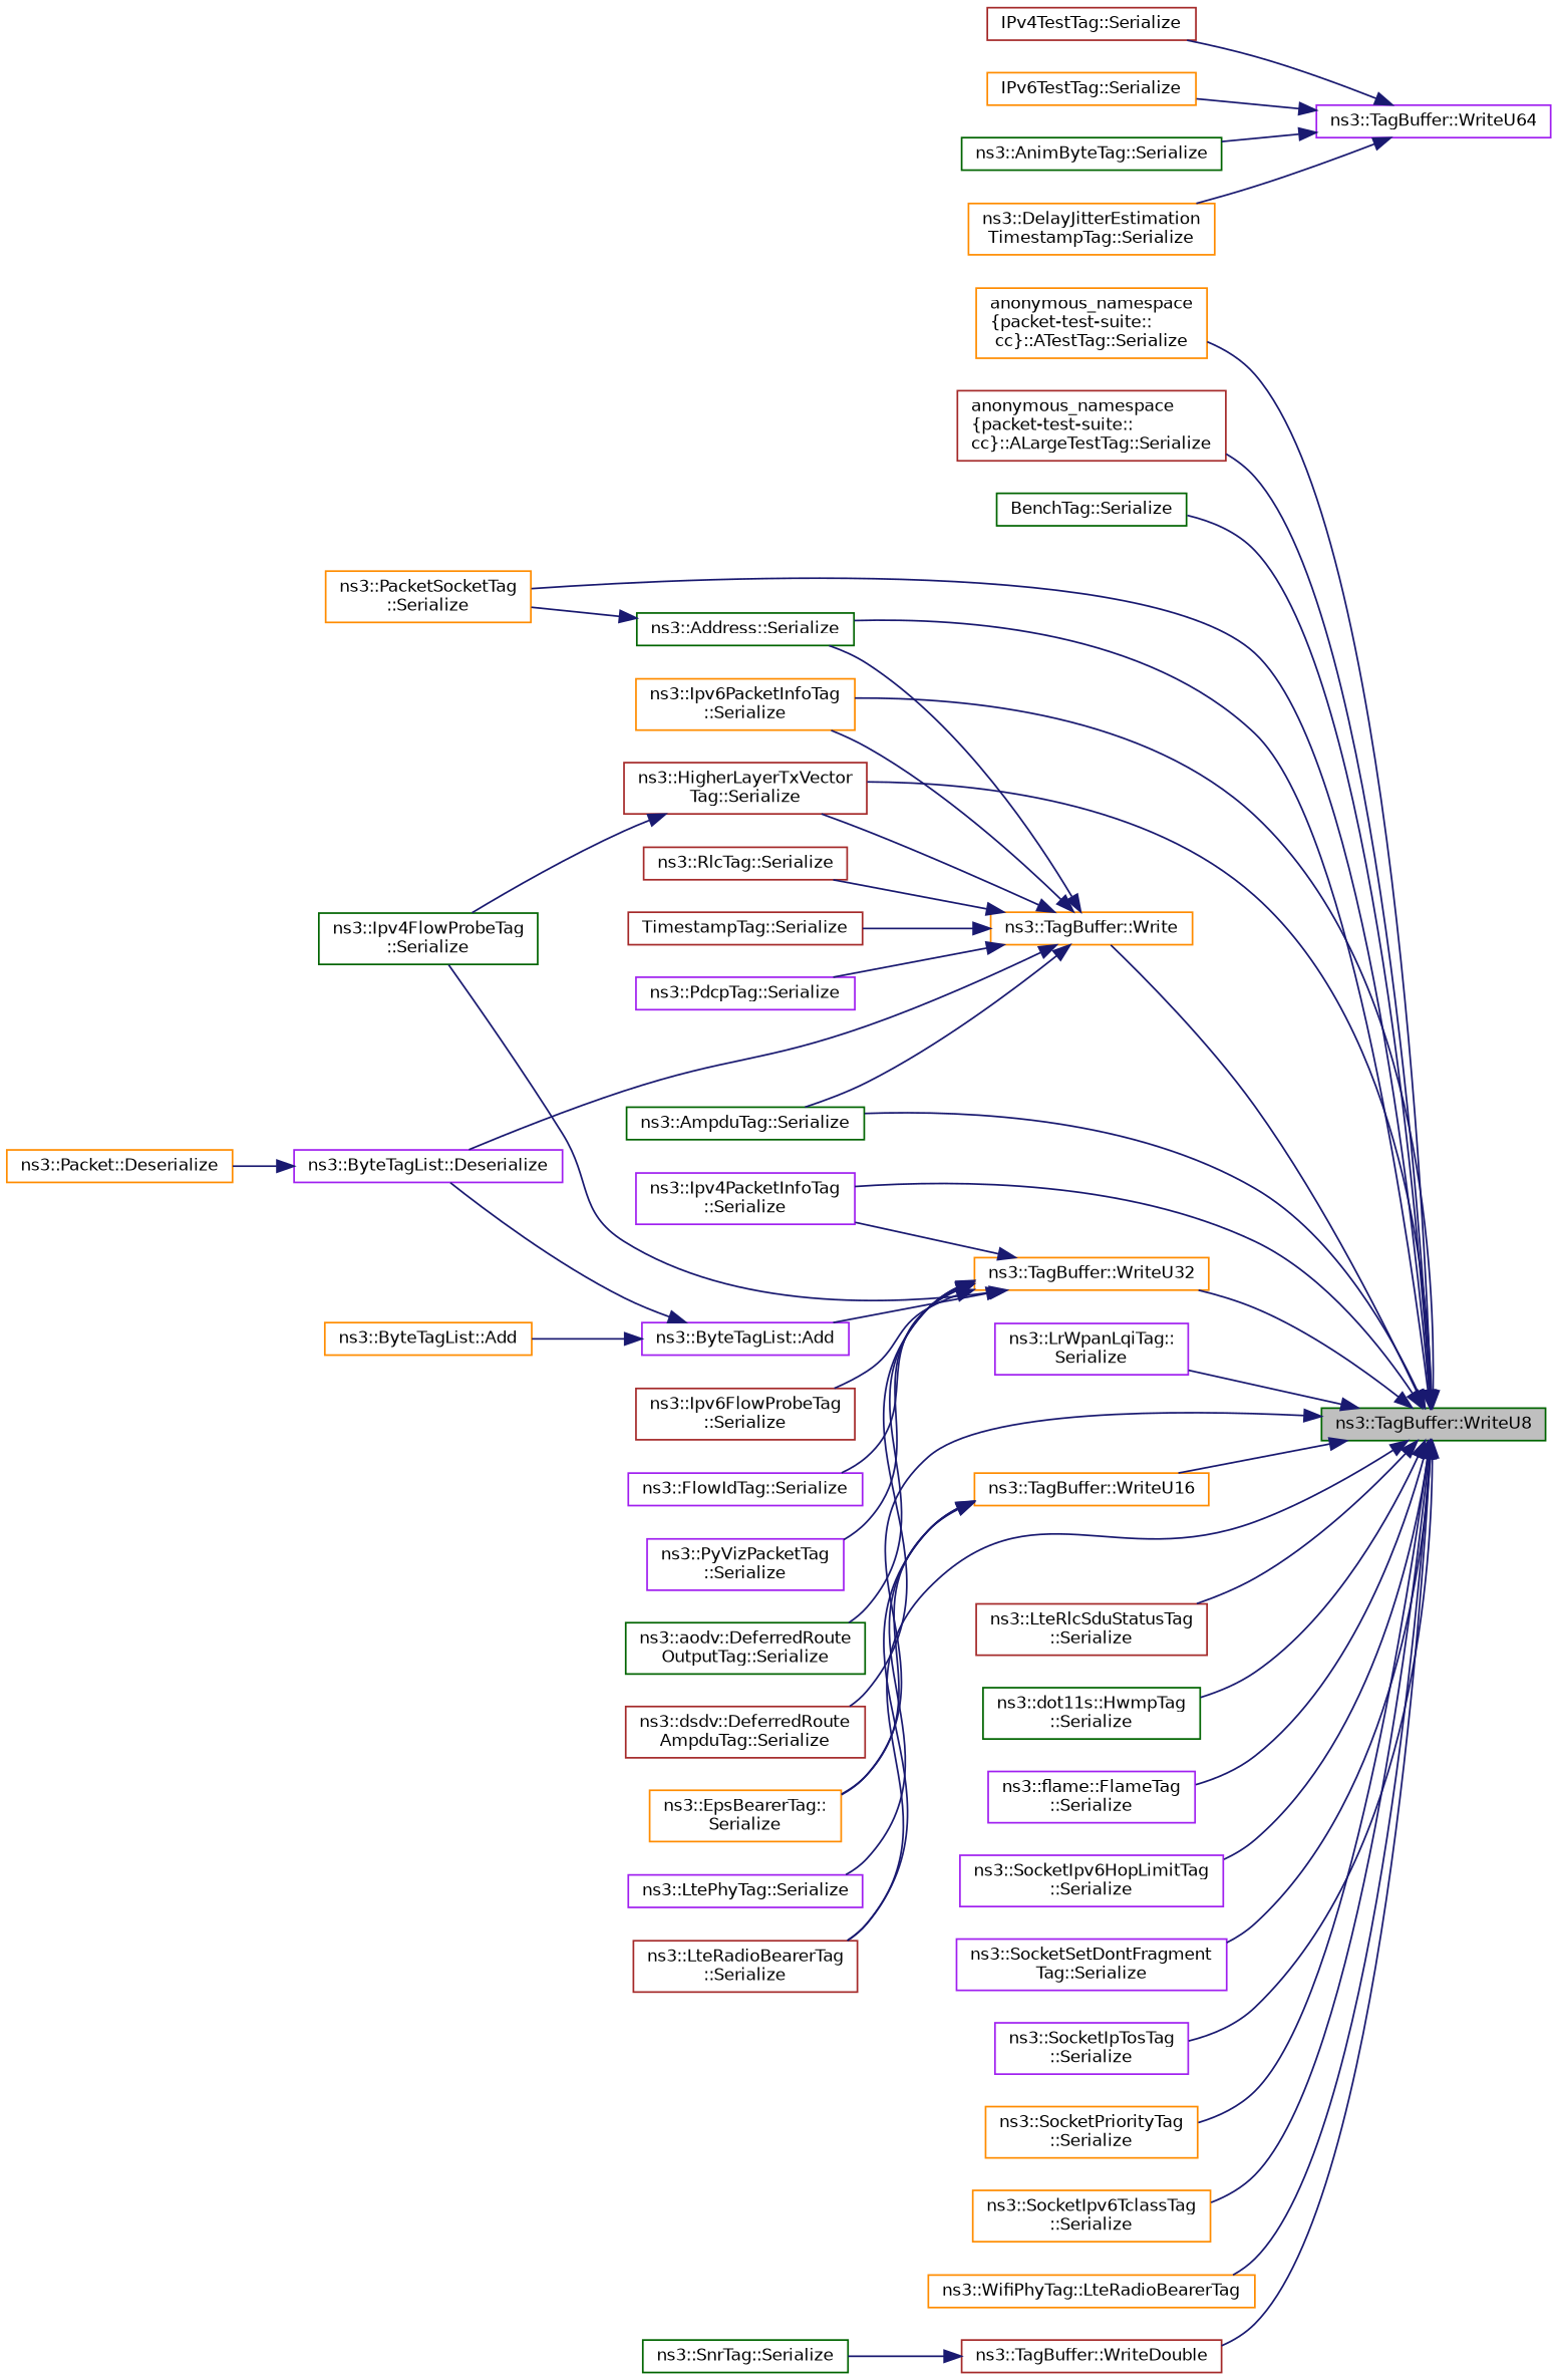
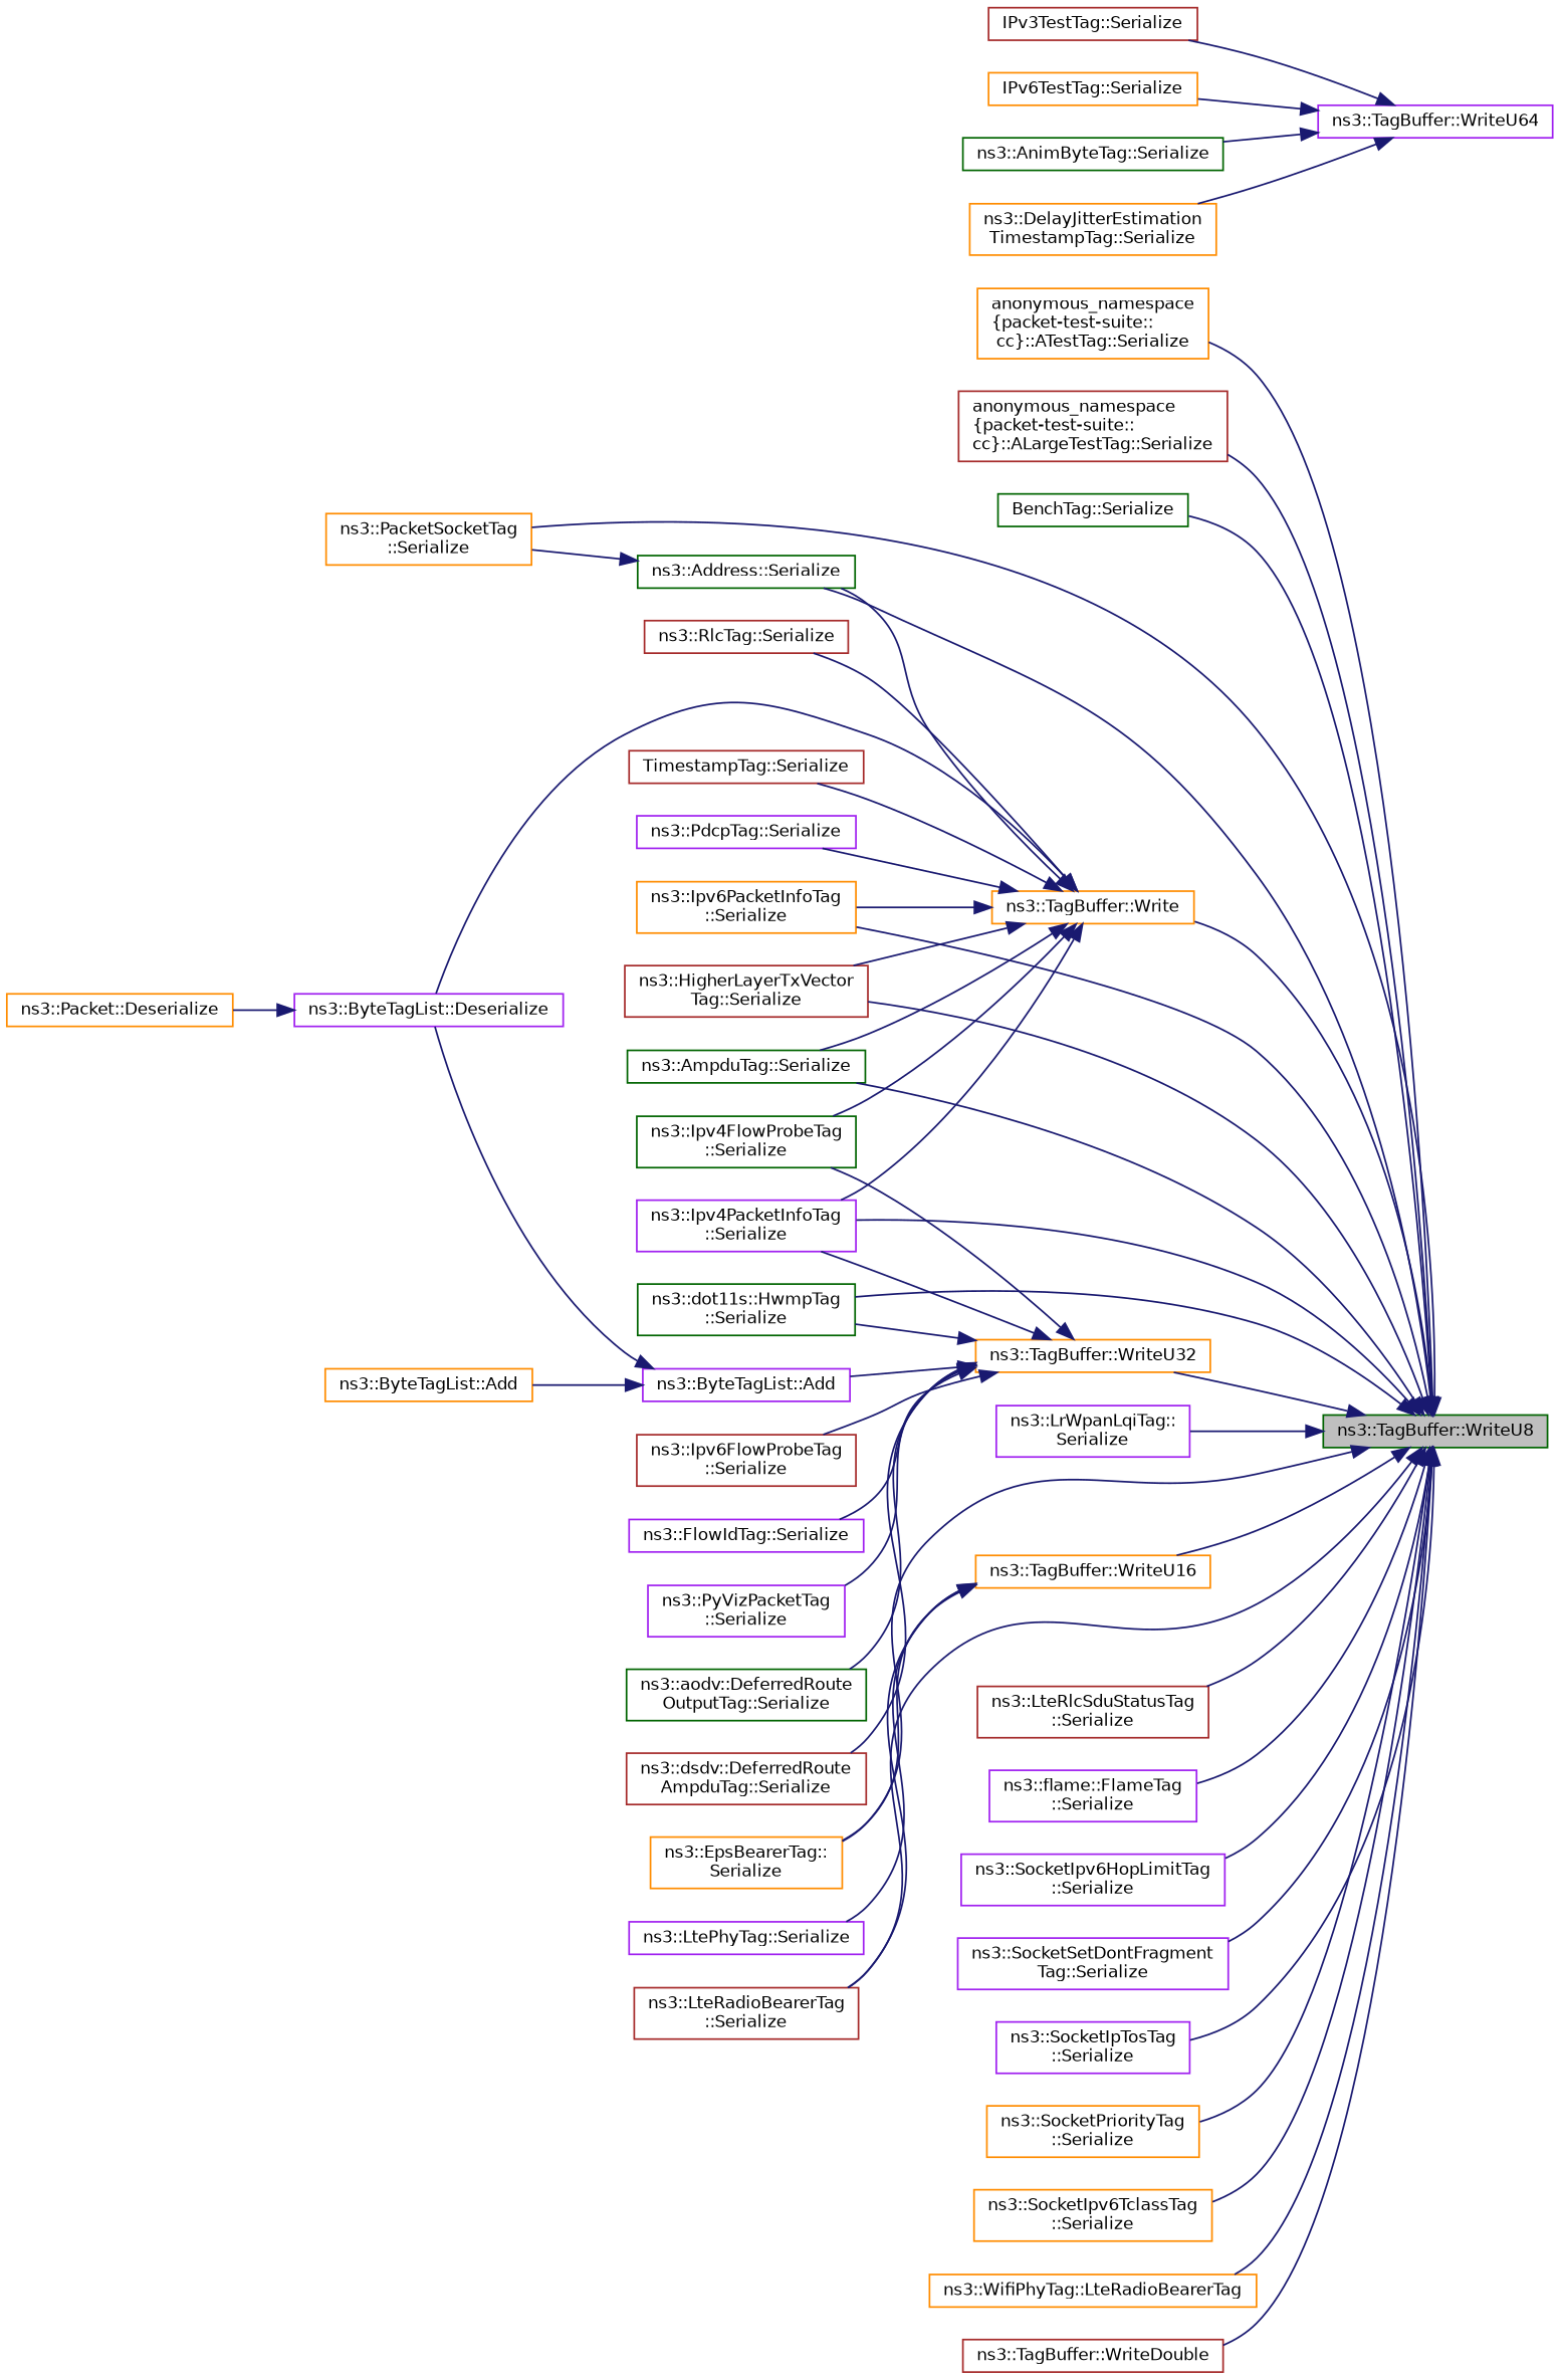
  digraph {
    rankdir=RL
    node [color=darkorange fillcolor=white fontname=Helvetica fontsize=10 shape=record style=filled]
    edge [color=midnightblue dir=back fontname=Helvetica fontsize=10 labelfontname=Helvetica labelfontsize=10 style=solid]
    n1 [color=darkgreen fillcolor=grey75 fontcolor=black height=0.2 label="ns3::TagBuffer::WriteU8" width=0.4]
    n2 [height=0.2 label="anonymous_namespace\l\{packet-test-suite::\lcc\}::ATestTag::Serialize" width=0.4]
    n3 [color=brown height=0.2 label="anonymous_namespace\l\{packet-test-suite::\lcc\}::ALargeTestTag::Serialize" width=0.4]
    n4 [color=darkgreen height=0.2 label="BenchTag::Serialize" width=0.4]
    n5 [color=darkgreen height=0.2 label="ns3::Address::Serialize" width=0.4]
    n6 [height=0.2 label="ns3::PacketSocketTag\l::Serialize" width=0.4]
    n7 [color=purple height=0.2 label="ns3::Ipv4PacketInfoTag\l::Serialize" width=0.4]
    n8 [height=0.2 label="ns3::Ipv6PacketInfoTag\l::Serialize" width=0.4]
    n9 [color=purple height=0.2 label="ns3::LrWpanLqiTag::\lSerialize" width=0.4]
    n10 [height=0.2 label="ns3::EpsBearerTag::\lSerialize" width=0.4]
    n11 [color=brown height=0.2 label="ns3::LteRadioBearerTag\l::Serialize" width=0.4]
    n12 [color=brown height=0.2 label="ns3::LteRlcSduStatusTag\l::Serialize" width=0.4]
    n13 [color=darkgreen height=0.2 label="ns3::dot11s::HwmpTag\l::Serialize" width=0.4]
    n14 [color=purple height=0.2 label="ns3::flame::FlameTag\l::Serialize" width=0.4]
    n15 [color=purple height=0.2 label="ns3::SocketIpv6HopLimitTag\l::Serialize" width=0.4]
    n16 [color=purple height=0.2 label="ns3::SocketSetDontFragment\lTag::Serialize" width=0.4]
    n17 [color=purple height=0.2 label="ns3::SocketIpTosTag\l::Serialize" width=0.4]
    n18 [height=0.2 label="ns3::SocketPriorityTag\l::Serialize" width=0.4]
    n19 [height=0.2 label="ns3::SocketIpv6TclassTag\l::Serialize" width=0.4]
    n20 [color=brown height=0.2 label="ns3::HigherLayerTxVector\lTag::Serialize" width=0.4]
    n21 [color=darkgreen height=0.2 label="ns3::AmpduTag::Serialize" width=0.4]
    n22 [height=0.2 label="ns3::WifiPhyTag::LteRadioBearerTag" width=0.4]
    n23 [height=0.2 label="ns3::TagBuffer::Write" width=0.4]
    n24 [color=brown height=0.2 label="ns3::TagBuffer::WriteDouble" width=0.4]
    n25 [height=0.2 label="ns3::TagBuffer::WriteU16" width=0.4]
    n26 [height=0.2 label="ns3::TagBuffer::WriteU32" width=0.4]
    n27 [color=purple height=0.2 label="ns3::ByteTagList::Deserialize" width=0.4]
    n28 [color=darkgreen height=0.2 label="ns3::Ipv4FlowProbeTag\l::Serialize" width=0.4]
    n29 [color=brown height=0.2 label="TimestampTag::Serialize" width=0.4]
    n30 [color=purple height=0.2 label="ns3::PdcpTag::Serialize" width=0.4]
    n31 [color=brown height=0.2 label="ns3::RlcTag::Serialize" width=0.4]
-   n32 [color=darkgreen height=0.2 label="ns3::SnrTag::Serialize" width=0.4]
    n33 [color=purple height=0.2 label="ns3::LtePhyTag::Serialize" width=0.4]
    n34 [color=purple height=0.2 label="ns3::ByteTagList::Add" width=0.4]
    n35 [color=brown height=0.2 label="ns3::Ipv6FlowProbeTag\l::Serialize" width=0.4]
    n36 [color=purple height=0.2 label="ns3::FlowIdTag::Serialize" width=0.4]
    n37 [color=purple height=0.2 label="ns3::PyVizPacketTag\l::Serialize" width=0.4]
    n38 [color=darkgreen height=0.2 label="ns3::aodv::DeferredRoute\lOutputTag::Serialize" width=0.4]
    n39 [color=brown height=0.2 label="ns3::dsdv::DeferredRoute\lAmpduTag::Serialize" width=0.4]
    n40 [color=purple height=0.2 label="ns3::TagBuffer::WriteU64" width=0.4]
-   n41 [color=brown height=0.2 label="IPv4TestTag::Serialize" width=0.4]
+   n41 [color=brown height=0.2 label="IPv3TestTag::Serialize" width=0.4]
    n42 [height=0.2 label="IPv6TestTag::Serialize" width=0.4]
    n43 [color=darkgreen height=0.2 label="ns3::AnimByteTag::Serialize" width=0.4]
    n44 [height=0.2 label="ns3::DelayJitterEstimation\lTimestampTag::Serialize" width=0.4]
    n45 [height=0.2 label="ns3::Packet::Deserialize" width=0.4]
    n46 [height=0.2 label="ns3::ByteTagList::Add" width=0.4]
    n1 -> n2
    n1 -> n3
    n1 -> n4
    n1 -> n5
    n1 -> n6
    n1 -> n7
    n1 -> n8
    n1 -> n9
    n1 -> n10
    n1 -> n11
    n1 -> n12
    n1 -> n13
    n1 -> n14
    n1 -> n15
    n1 -> n16
    n1 -> n17
    n1 -> n18
    n1 -> n19
    n1 -> n20
    n1 -> n21
    n1 -> n22
    n1 -> n23
    n1 -> n24
    n1 -> n25
    n1 -> n26
    n5 -> n6
    n23 -> n5
+   n23 -> n7
    n23 -> n8
    n23 -> n20
    n23 -> n21
    n23 -> n27
-   n20 -> n28
+   n23 -> n28
    n23 -> n29
    n23 -> n30
    n23 -> n31
-   n24 -> n32
    n25 -> n10
    n25 -> n11
    n25 -> n33
    n26 -> n7
+   n26 -> n13
    n26 -> n28
    n26 -> n34
    n26 -> n35
    n26 -> n36
    n26 -> n37
    n26 -> n38
    n26 -> n39
    n27 -> n45
    n34 -> n27
    n34 -> n46
    n40 -> n41
    n40 -> n42
    n40 -> n43
    n40 -> n44
  }
